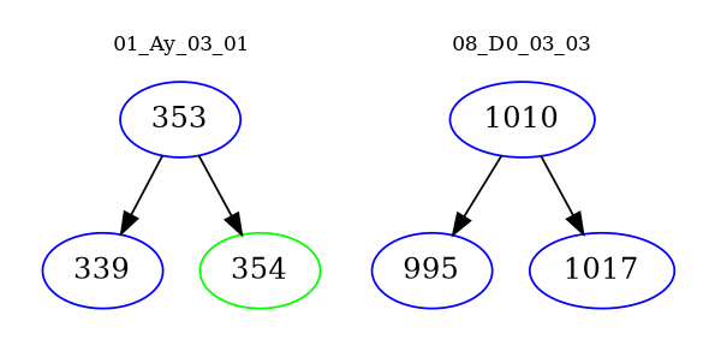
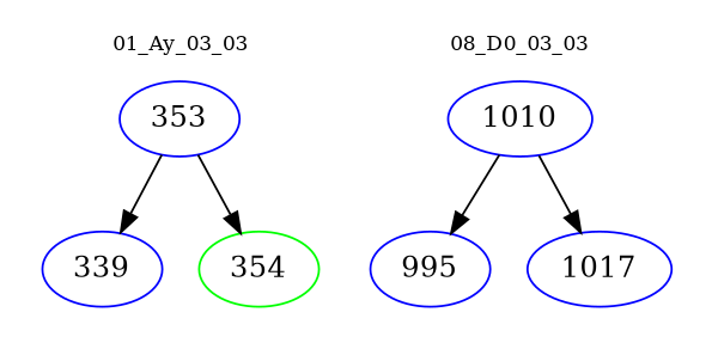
  digraph {
    node [color=blue]
    edge [color=black]
    n1 [label=353]
    n2 [label=339]
    n3 [color=green label=354]
    n4 [label=1010]
    n5 [label=995]
    n6 [label=1017]
    subgraph cluster_1 {
      color=white
      fontsize=10
-     label="01_Ay_03_01"
+     label="01_Ay_03_03"
      n1
      n2
      n3
    }
    subgraph cluster_2 {
      color=white
      fontsize=10
      label="08_D0_03_03"
      n4
      n5
      n6
    }
    n1 -> n2
    n1 -> n3
    n4 -> n5
    n4 -> n6
  }
